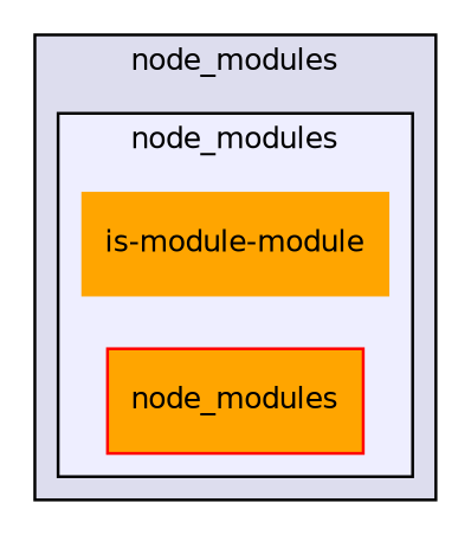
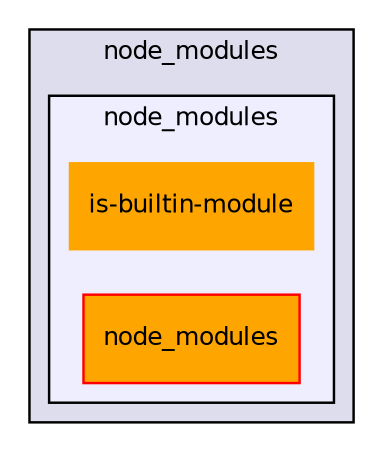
  digraph {
    compound=true
    rankdir=LR
    node [fontname=Helvetica fontsize=10 style=filled fillcolor=orange]
-   n1 [label="is-module-module" shape=plaintext]
+   n1 [label="is-builtin-module" shape=plaintext]
    n2 [color=red label=node_modules shape=box]
    subgraph cluster_1 {
      bgcolor="#ddddee"
      fontname=Helvetica
      fontsize=10
      label=node_modules
      pencolor=black
      subgraph cluster_2 {
        bgcolor="#eeeeff"
        fontname=Helvetica
        fontsize=10
        pencolor=black
        n1
        n2
      }
    }
  }
